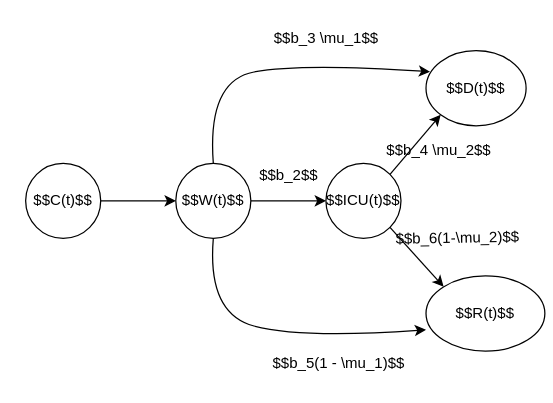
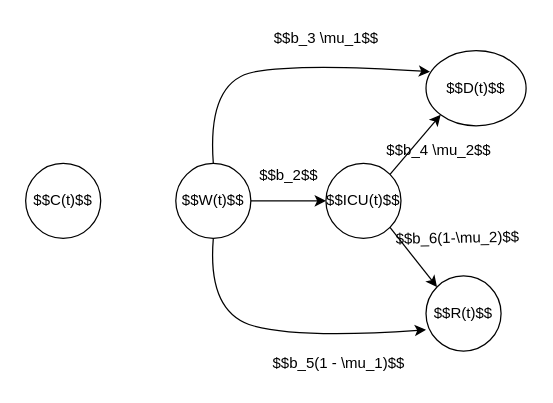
  <mxCell id="0" />
  <mxCell id="1" parent="0" />
- <mxCell id="2" style="edgeStyle=orthogonalEdgeStyle;rounded=0;orthogonalLoop=1;jettySize=auto;html=1;exitX=1;exitY=0.5;exitDx=0;exitDy=0;entryX=0;entryY=0.5;entryDx=0;entryDy=0;" edge="1" parent="1" source="3" target="6"><mxGeometry relative="1" as="geometry" /></mxCell>
  <mxCell id="3" value="&lt;div&gt;$$C(t)$$&lt;/div&gt;" style="ellipse;whiteSpace=wrap;html=1;aspect=fixed;" vertex="1" parent="1"><mxGeometry x="20" y="130" width="60" height="60" as="geometry" /></mxCell>
  <mxCell id="4" value="&lt;div&gt;$$ICU(t)$$&lt;/div&gt;" style="ellipse;whiteSpace=wrap;html=1;aspect=fixed;" vertex="1" parent="1"><mxGeometry x="260" y="130" width="60" height="60" as="geometry" /></mxCell>
  <mxCell id="5" style="edgeStyle=orthogonalEdgeStyle;rounded=0;orthogonalLoop=1;jettySize=auto;html=1;exitX=1;exitY=0.5;exitDx=0;exitDy=0;entryX=0;entryY=0.5;entryDx=0;entryDy=0;" edge="1" parent="1" source="6" target="4"><mxGeometry relative="1" as="geometry" /></mxCell>
  <mxCell id="6" value="&lt;div&gt;$$W(t)$$&lt;/div&gt;" style="ellipse;whiteSpace=wrap;html=1;aspect=fixed;" vertex="1" parent="1"><mxGeometry x="140" y="130" width="60" height="60" as="geometry" /></mxCell>
- <mxCell id="7" value="&lt;div&gt;$$R(t)$$&lt;/div&gt;" style="ellipse;whiteSpace=wrap;html=1;aspect=fixed;" vertex="1" parent="1"><mxGeometry x="340" y="220" width="95" height="60" as="geometry" /></mxCell>
+ <mxCell id="7" value="&lt;div&gt;$$R(t)$$&lt;/div&gt;" style="ellipse;whiteSpace=wrap;html=1;aspect=fixed;" vertex="1" parent="1"><mxGeometry x="340" y="220" width="60" height="60" as="geometry" /></mxCell>
  <mxCell id="8" value="&lt;div&gt;$$D(t)$$&lt;/div&gt;" style="ellipse;whiteSpace=wrap;html=1;aspect=fixed;" vertex="1" parent="1"><mxGeometry x="340" y="40" width="80" height="60" as="geometry" /></mxCell>
  <mxCell id="9" value="" style="endArrow=classic;html=1;entryX=0;entryY=1;entryDx=0;entryDy=0;exitX=1;exitY=0;exitDx=0;exitDy=0;" edge="1" parent="1" source="4" target="8"><mxGeometry width="50" height="50" relative="1" as="geometry"><mxPoint x="310" y="130" as="sourcePoint" /><mxPoint x="330" y="90" as="targetPoint" /></mxGeometry></mxCell>
  <mxCell id="10" value="" style="endArrow=classic;html=1;exitX=1;exitY=1;exitDx=0;exitDy=0;entryX=0;entryY=0;entryDx=0;entryDy=0;" edge="1" parent="1" source="4" target="7"><mxGeometry width="50" height="50" relative="1" as="geometry"><mxPoint x="309.998" y="264.642" as="sourcePoint" /><mxPoint x="340" y="220" as="targetPoint" /></mxGeometry></mxCell>
  <mxCell id="11" value="" style="curved=1;endArrow=classic;html=1;entryX=0.04;entryY=0.28;entryDx=0;entryDy=0;entryPerimeter=0;exitX=0.5;exitY=0;exitDx=0;exitDy=0;" edge="1" parent="1" source="6" target="8"><mxGeometry width="50" height="50" relative="1" as="geometry"><mxPoint x="170" y="120" as="sourcePoint" /><mxPoint x="210" y="80" as="targetPoint" /><Array as="points"><mxPoint x="165" y="64" /><mxPoint x="240" y="50" /></Array></mxGeometry></mxCell>
  <mxCell id="12" value="" style="curved=1;endArrow=classic;html=1;entryX=0;entryY=0.717;entryDx=0;entryDy=0;exitX=0.5;exitY=1;exitDx=0;exitDy=0;entryPerimeter=0;" edge="1" parent="1" source="6" target="7"><mxGeometry width="50" height="50" relative="1" as="geometry"><mxPoint x="160" y="190" as="sourcePoint" /><mxPoint x="342" y="264" as="targetPoint" /><Array as="points"><mxPoint x="165" y="250" /><mxPoint x="240" y="270" /></Array></mxGeometry></mxCell>
  <mxCell id="13" value="$$b_3 \mu_1$$" style="text;html=1;align=center;verticalAlign=middle;resizable=0;points=[];autosize=1;" vertex="1" parent="1"><mxGeometry x="210" y="20" width="100" height="20" as="geometry" /></mxCell>
  <mxCell id="14" value="$$b_5(1 - \mu_1)$$" style="text;html=1;align=center;verticalAlign=middle;resizable=0;points=[];autosize=1;" vertex="1" parent="1"><mxGeometry x="210" y="280" width="120" height="20" as="geometry" /></mxCell>
  <mxCell id="15" value="$$b_2$$" style="text;html=1;align=center;verticalAlign=middle;resizable=0;points=[];autosize=1;" vertex="1" parent="1"><mxGeometry x="200" y="130" width="60" height="20" as="geometry" /></mxCell>
  <mxCell id="16" value="$$b_4 \mu_2$$" style="text;html=1;align=center;verticalAlign=middle;resizable=0;points=[];autosize=1;rotation=0;" vertex="1" parent="1"><mxGeometry x="300" y="110" width="100" height="20" as="geometry" /></mxCell>
  <mxCell id="17" value="&lt;div&gt;$$b_6(1-\mu_2)$$&lt;/div&gt;" style="text;html=1;align=center;verticalAlign=middle;resizable=0;points=[];autosize=1;rotation=-1;" vertex="1" parent="1"><mxGeometry x="310" y="180" width="110" height="20" as="geometry" /></mxCell>
